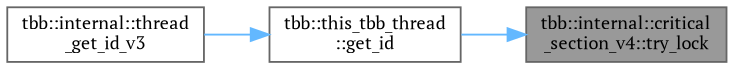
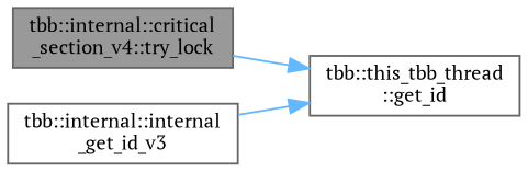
  digraph {
    fontname="PT Serif"
    rankdir=LR
    node [color=grey40 fillcolor=white fontname="PT Serif" fontsize=10 shape=box style=filled]
    edge [color=steelblue1 fontname="PT Serif" fontsize=10 labelfontname=Helvetica labelfontsize=10 style=solid]
    n1 [color=gray40 fillcolor=grey60 fontcolor=black height=0.2 label="tbb::internal::critical\l_section_v4::try_lock" width=0.4]
    n2 [height=0.2 label="tbb::this_tbb_thread\l::get_id" width=0.4]
-   n3 [height=0.2 label="tbb::internal::thread\l_get_id_v3" width=0.4]
-   n2 -> n1
+   n3 [height=0.2 label="tbb::internal::internal\l_get_id_v3" width=0.4]
+   n1 -> n2
    n3 -> n2
  }
